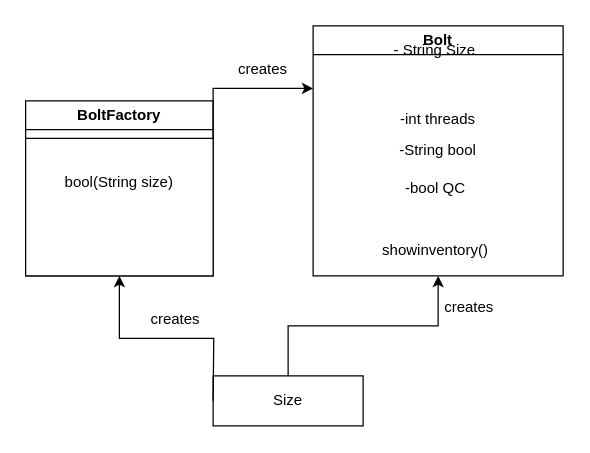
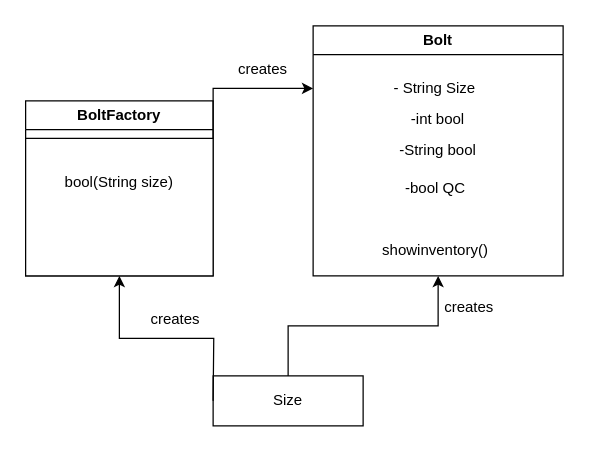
  <mxCell id="0" />
  <mxCell id="1" parent="0" />
  <mxCell id="2" value="BoltFactory" style="swimlane;whiteSpace=wrap;html=1;" vertex="1" parent="1"><mxGeometry x="20" y="80" width="150" height="140" as="geometry" /></mxCell>
  <mxCell id="3" value="" style="rounded=0;whiteSpace=wrap;html=1;" vertex="1" parent="2"><mxGeometry y="30" width="150" height="110" as="geometry" /></mxCell>
  <mxCell id="4" value="bool(String size)" style="text;html=1;strokeColor=none;fillColor=none;align=center;verticalAlign=middle;whiteSpace=wrap;rounded=0;" vertex="1" parent="2"><mxGeometry x="10" y="40" width="130" height="50" as="geometry" /></mxCell>
  <mxCell id="5" value="Bolt" style="swimlane;whiteSpace=wrap;html=1;" vertex="1" parent="1"><mxGeometry x="250" y="20" width="200" height="200" as="geometry" /></mxCell>
- <mxCell id="6" value="- String Size" style="text;html=1;strokeColor=none;fillColor=none;align=center;verticalAlign=middle;whiteSpace=wrap;rounded=0;" vertex="1" parent="5"><mxGeometry x="20" y="10" width="155" height="20" as="geometry" /></mxCell>
- <mxCell id="7" value="-int threads" style="text;html=1;strokeColor=none;fillColor=none;align=center;verticalAlign=middle;whiteSpace=wrap;rounded=0;" vertex="1" parent="5"><mxGeometry x="50" y="60" width="100" height="30" as="geometry" /></mxCell>
+ <mxCell id="6" value="- String Size" style="text;html=1;strokeColor=none;fillColor=none;align=center;verticalAlign=middle;whiteSpace=wrap;rounded=0;" vertex="1" parent="5"><mxGeometry x="20" y="40" width="155" height="20" as="geometry" /></mxCell>
+ <mxCell id="7" value="-int bool" style="text;html=1;strokeColor=none;fillColor=none;align=center;verticalAlign=middle;whiteSpace=wrap;rounded=0;" vertex="1" parent="5"><mxGeometry x="50" y="60" width="100" height="30" as="geometry" /></mxCell>
  <mxCell id="8" value="-String bool" style="text;html=1;strokeColor=none;fillColor=none;align=center;verticalAlign=middle;whiteSpace=wrap;rounded=0;" vertex="1" parent="5"><mxGeometry x="40" y="85" width="120" height="30" as="geometry" /></mxCell>
  <mxCell id="9" value="-bool QC" style="text;html=1;strokeColor=none;fillColor=none;align=center;verticalAlign=middle;whiteSpace=wrap;rounded=0;" vertex="1" parent="5"><mxGeometry x="67.5" y="115" width="60" height="30" as="geometry" /></mxCell>
  <mxCell id="10" value="showinventory()" style="text;html=1;strokeColor=none;fillColor=none;align=center;verticalAlign=middle;whiteSpace=wrap;rounded=0;" vertex="1" parent="5"><mxGeometry x="67.5" y="165" width="60" height="30" as="geometry" /></mxCell>
  <mxCell id="11" style="edgeStyle=orthogonalEdgeStyle;rounded=0;orthogonalLoop=1;jettySize=auto;html=1;entryX=0.5;entryY=1;entryDx=0;entryDy=0;" edge="1" parent="1" source="12" target="5"><mxGeometry relative="1" as="geometry" /></mxCell>
  <mxCell id="12" value="" style="rounded=0;whiteSpace=wrap;html=1;" vertex="1" parent="1"><mxGeometry x="170" y="300" width="120" height="40" as="geometry" /></mxCell>
  <mxCell id="13" style="edgeStyle=orthogonalEdgeStyle;rounded=0;orthogonalLoop=1;jettySize=auto;html=1;entryX=0.5;entryY=1;entryDx=0;entryDy=0;" edge="1" parent="1" target="3"><mxGeometry relative="1" as="geometry"><mxPoint x="170" y="320" as="sourcePoint" /></mxGeometry></mxCell>
  <mxCell id="14" value="Size" style="text;html=1;strokeColor=none;fillColor=none;align=center;verticalAlign=middle;whiteSpace=wrap;rounded=0;" vertex="1" parent="1"><mxGeometry x="200" y="305" width="60" height="30" as="geometry" /></mxCell>
  <mxCell id="15" value="creates" style="text;html=1;strokeColor=none;fillColor=none;align=center;verticalAlign=middle;whiteSpace=wrap;rounded=0;" vertex="1" parent="1"><mxGeometry x="345" y="230" width="60" height="30" as="geometry" /></mxCell>
  <mxCell id="16" value="creates" style="text;html=1;strokeColor=none;fillColor=none;align=center;verticalAlign=middle;whiteSpace=wrap;rounded=0;" vertex="1" parent="1"><mxGeometry x="110" y="240" width="60" height="30" as="geometry" /></mxCell>
  <mxCell id="17" style="edgeStyle=orthogonalEdgeStyle;rounded=0;orthogonalLoop=1;jettySize=auto;html=1;exitX=1;exitY=0;exitDx=0;exitDy=0;entryX=0;entryY=0.25;entryDx=0;entryDy=0;" edge="1" parent="1" source="3" target="5"><mxGeometry relative="1" as="geometry" /></mxCell>
  <mxCell id="18" value="creates" style="text;html=1;strokeColor=none;fillColor=none;align=center;verticalAlign=middle;whiteSpace=wrap;rounded=0;" vertex="1" parent="1"><mxGeometry x="180" y="40" width="60" height="30" as="geometry" /></mxCell>
